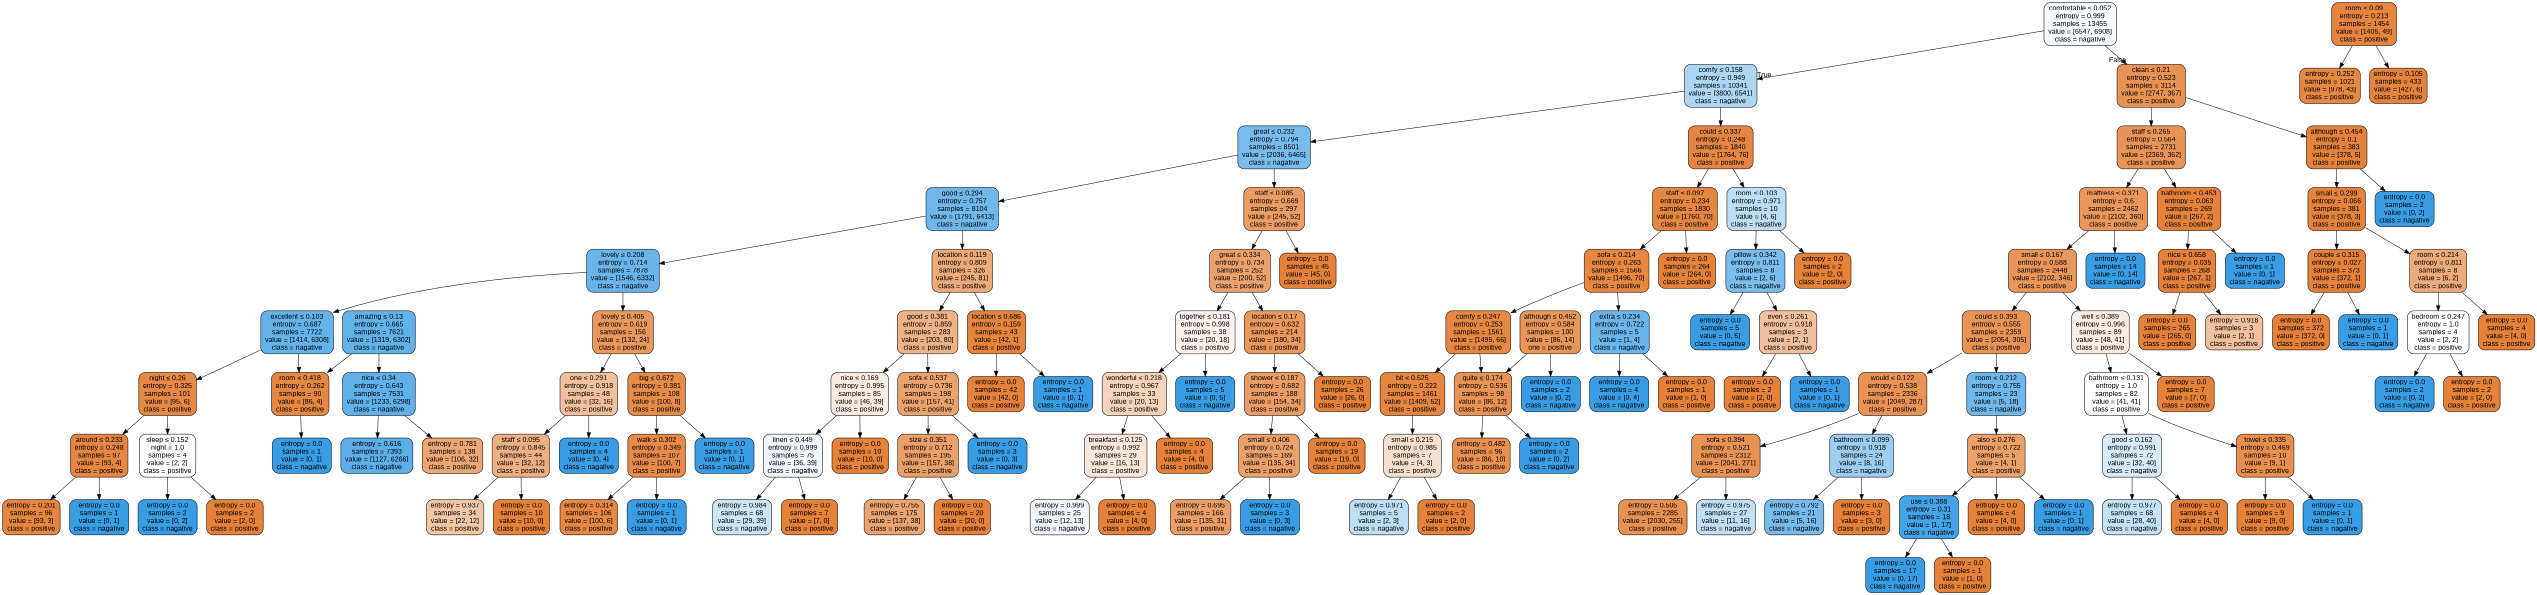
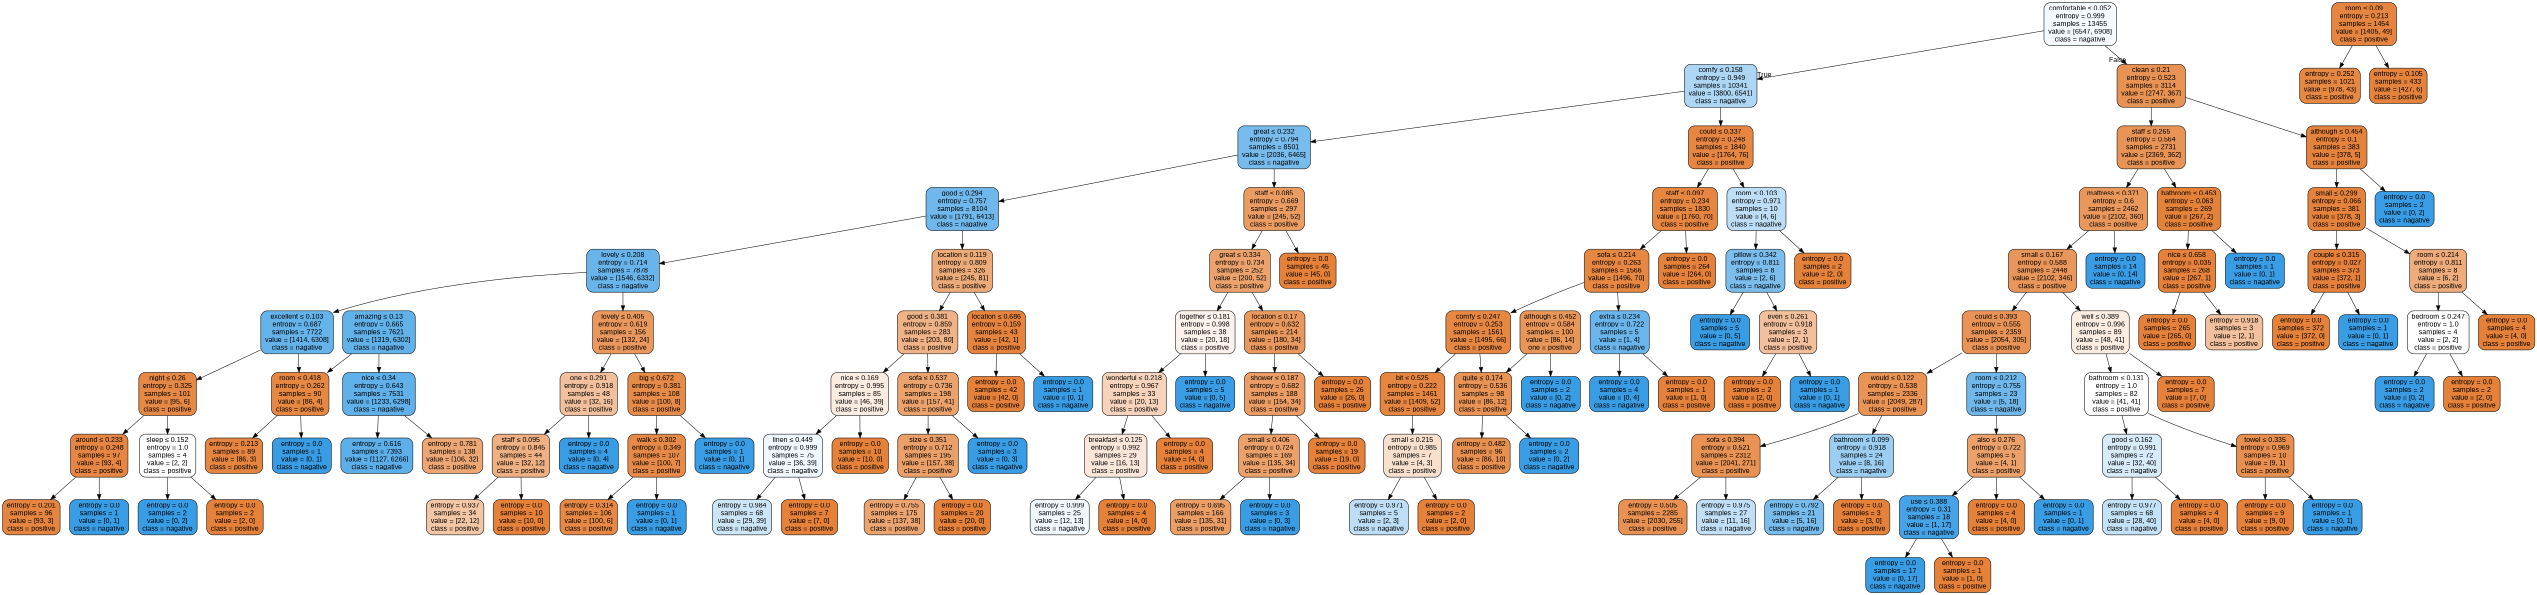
  digraph {
    fontname="Liberation Sans"
    node [color=black fillcolor="#e58139" fontname="Liberation Sans" shape=box style="filled, rounded"]
    edge [fontname="Liberation Sans"]
    n1 [fillcolor="#f5fafe" label=<comfortable &le; 0.052<br/>entropy = 0.999<br/>samples = 13455<br/>value = [6547, 6908]<br/>class = nagative>]
    n2 [fillcolor="#acd6f4" label=<comfy &le; 0.158<br/>entropy = 0.949<br/>samples = 10341<br/>value = [3800, 6541]<br/>class = nagative>]
    n3 [fillcolor="#e89253" label=<clean &le; 0.21<br/>entropy = 0.523<br/>samples = 3114<br/>value = [2747, 367]<br/>class = positive>]
    n4 [fillcolor="#77bced" label=<great &le; 0.232<br/>entropy = 0.794<br/>samples = 8501<br/>value = [2036, 6465]<br/>class = nagative>]
    n5 [fillcolor="#e68642" label=<could &le; 0.337<br/>entropy = 0.248<br/>samples = 1840<br/>value = [1764, 76]<br/>class = positive>]
    n6 [fillcolor="#e99457" label=<staff &le; 0.265<br/>entropy = 0.564<br/>samples = 2731<br/>value = [2369, 362]<br/>class = positive>]
    n7 [fillcolor="#e5833c" label=<although &le; 0.454<br/>entropy = 0.1<br/>samples = 383<br/>value = [378, 5]<br/>class = positive>]
    n8 [fillcolor="#70b8ec" label=<good &le; 0.294<br/>entropy = 0.757<br/>samples = 8104<br/>value = [1791, 6413]<br/>class = nagative>]
    n9 [fillcolor="#eb9c63" label=<staff &le; 0.085<br/>entropy = 0.669<br/>samples = 297<br/>value = [245, 52]<br/>class = positive>]
    n10 [fillcolor="#e68641" label=<staff &le; 0.097<br/>entropy = 0.234<br/>samples = 1830<br/>value = [1760, 70]<br/>class = positive>]
    n11 [fillcolor="#bddef6" label=<room &le; 0.103<br/>entropy = 0.971<br/>samples = 10<br/>value = [4, 6]<br/>class = nagative>]
    n12 [fillcolor="#69b5eb" label=<lovely &le; 0.208<br/>entropy = 0.714<br/>samples = 7878<br/>value = [1546, 6332]<br/>class = nagative>]
    n13 [fillcolor="#eeab7a" label=<location &le; 0.119<br/>entropy = 0.809<br/>samples = 326<br/>value = [245, 81]<br/>class = positive>]
    n14 [fillcolor="#eca26c" label=<great &le; 0.334<br/>entropy = 0.734<br/>samples = 252<br/>value = [200, 52]<br/>class = positive>]
    n15 [label=<entropy = 0.0<br/>samples = 45<br/>value = [45, 0]<br/>class = positive>]
    n16 [fillcolor="#65b3eb" label=<excellent &le; 0.103<br/>entropy = 0.687<br/>samples = 7722<br/>value = [1414, 6308]<br/>class = nagative>]
    n17 [fillcolor="#ea985d" label=<lovely &le; 0.405<br/>entropy = 0.619<br/>samples = 156<br/>value = [132, 24]<br/>class = positive>]
    n18 [fillcolor="#efb387" label=<good &le; 0.381<br/>entropy = 0.859<br/>samples = 283<br/>value = [203, 80]<br/>class = positive>]
    n19 [fillcolor="#e6843e" label=<location &le; 0.686<br/>entropy = 0.159<br/>samples = 43<br/>value = [42, 1]<br/>class = positive>]
    n20 [fillcolor="#e78946" label=<night &le; 0.26<br/>entropy = 0.325<br/>samples = 101<br/>value = [95, 6]<br/>class = positive>]
    n21 [fillcolor="#e68742" label=<room &le; 0.418<br/>entropy = 0.262<br/>samples = 90<br/>value = [86, 4]<br/>class = positive>]
    n22 [fillcolor="#f2c09c" label=<one &le; 0.291<br/>entropy = 0.918<br/>samples = 48<br/>value = [32, 16]<br/>class = positive>]
    n23 [fillcolor="#e78b49" label=<big &le; 0.672<br/>entropy = 0.381<br/>samples = 108<br/>value = [100, 8]<br/>class = positive>]
    n24 [fillcolor="#62b2ea" label=<amazing &le; 0.13<br/>entropy = 0.665<br/>samples = 7621<br/>value = [1319, 6302]<br/>class = nagative>]
    n25 [fillcolor="#60b0ea" label=<nice &le; 0.34<br/>entropy = 0.643<br/>samples = 7531<br/>value = [1233, 6298]<br/>class = nagative>]
    n26 [fillcolor="#e68642" label=<around &le; 0.233<br/>entropy = 0.248<br/>samples = 97<br/>value = [93, 4]<br/>class = positive>]
-   n27 [fillcolor="#ffffff" label=<sleep &le; 0.152<br/>night = 1.0<br/>samples = 4<br/>value = [2, 2]<br/>class = positive>]
+   n27 [fillcolor="#ffffff" label=<sleep &le; 0.152<br/>entropy = 1.0<br/>samples = 4<br/>value = [2, 2]<br/>class = positive>]
    n28 [fillcolor="#5dafea" label=<entropy = 0.616<br/>samples = 7393<br/>value = [1127, 6266]<br/>class = nagative>]
    n29 [fillcolor="#eda775" label=<entropy = 0.781<br/>samples = 138<br/>value = [106, 32]<br/>class = positive>]
+   n30 [fillcolor="#e68540" label=<entropy = 0.213<br/>samples = 89<br/>value = [86, 3]<br/>class = positive>]
    n31 [fillcolor="#399de5" label=<entropy = 0.0<br/>samples = 1<br/>value = [0, 1]<br/>class = nagative>]
    n32 [fillcolor="#e6853f" label=<entropy = 0.201<br/>samples = 96<br/>value = [93, 3]<br/>class = positive>]
    n33 [fillcolor="#399de5" label=<entropy = 0.0<br/>samples = 1<br/>value = [0, 1]<br/>class = nagative>]
    n34 [fillcolor="#399de5" label=<entropy = 0.0<br/>samples = 2<br/>value = [0, 2]<br/>class = nagative>]
    n35 [label=<entropy = 0.0<br/>samples = 2<br/>value = [2, 0]<br/>class = positive>]
    n36 [fillcolor="#efb083" label=<staff &le; 0.095<br/>entropy = 0.845<br/>samples = 44<br/>value = [32, 12]<br/>class = positive>]
    n37 [fillcolor="#399de5" label=<entropy = 0.0<br/>samples = 4<br/>value = [0, 4]<br/>class = nagative>]
    n38 [fillcolor="#e78a47" label=<walk &le; 0.302<br/>entropy = 0.349<br/>samples = 107<br/>value = [100, 7]<br/>class = positive>]
    n39 [fillcolor="#399de5" label=<entropy = 0.0<br/>samples = 1<br/>value = [0, 1]<br/>class = nagative>]
    n40 [fillcolor="#f3c6a5" label=<entropy = 0.937<br/>samples = 34<br/>value = [22, 12]<br/>class = positive>]
    n41 [label=<entropy = 0.0<br/>samples = 10<br/>value = [10, 0]<br/>class = positive>]
    n42 [fillcolor="#e78945" label=<entropy = 0.314<br/>samples = 106<br/>value = [100, 6]<br/>class = positive>]
    n43 [fillcolor="#399de5" label=<entropy = 0.0<br/>samples = 1<br/>value = [0, 1]<br/>class = nagative>]
    n44 [fillcolor="#fbece1" label=<nice &le; 0.169<br/>entropy = 0.995<br/>samples = 85<br/>value = [46, 39]<br/>class = positive>]
    n45 [fillcolor="#eca26d" label=<sofa &le; 0.537<br/>entropy = 0.736<br/>samples = 198<br/>value = [157, 41]<br/>class = positive>]
    n46 [label=<entropy = 0.0<br/>samples = 42<br/>value = [42, 0]<br/>class = positive>]
    n47 [fillcolor="#399de5" label=<entropy = 0.0<br/>samples = 1<br/>value = [0, 1]<br/>class = nagative>]
    n48 [fillcolor="#f0f7fd" label=<linen &le; 0.449<br/>entropy = 0.999<br/>samples = 75<br/>value = [36, 39]<br/>class = nagative>]
    n49 [label=<entropy = 0.0<br/>samples = 10<br/>value = [10, 0]<br/>class = positive>]
    n50 [fillcolor="#eb9f69" label=<size &le; 0.351<br/>entropy = 0.712<br/>samples = 195<br/>value = [157, 38]<br/>class = positive>]
    n51 [fillcolor="#399de5" label=<entropy = 0.0<br/>samples = 3<br/>value = [0, 3]<br/>class = nagative>]
    n52 [fillcolor="#cce6f8" label=<entropy = 0.984<br/>samples = 68<br/>value = [29, 39]<br/>class = nagative>]
    n53 [label=<entropy = 0.0<br/>samples = 7<br/>value = [7, 0]<br/>class = positive>]
    n54 [fillcolor="#eca470" label=<entropy = 0.755<br/>samples = 175<br/>value = [137, 38]<br/>class = positive>]
    n55 [label=<entropy = 0.0<br/>samples = 20<br/>value = [20, 0]<br/>class = positive>]
    n56 [fillcolor="#fcf2eb" label=<together &le; 0.181<br/>entropy = 0.998<br/>samples = 38<br/>value = [20, 18]<br/>class = positive>]
    n57 [fillcolor="#ea995e" label=<location &le; 0.17<br/>entropy = 0.632<br/>samples = 214<br/>value = [180, 34]<br/>class = positive>]
    n58 [fillcolor="#f6d3ba" label=<wonderful &le; 0.218<br/>entropy = 0.967<br/>samples = 33<br/>value = [20, 13]<br/>class = positive>]
    n59 [fillcolor="#399de5" label=<entropy = 0.0<br/>samples = 5<br/>value = [0, 5]<br/>class = nagative>]
    n60 [fillcolor="#eb9d65" label=<shower &le; 0.187<br/>entropy = 0.682<br/>samples = 188<br/>value = [154, 34]<br/>class = positive>]
    n61 [label=<entropy = 0.0<br/>samples = 26<br/>value = [26, 0]<br/>class = positive>]
    n62 [fillcolor="#fae7da" label=<breakfast &le; 0.125<br/>entropy = 0.992<br/>samples = 29<br/>value = [16, 13]<br/>class = positive>]
    n63 [label=<entropy = 0.0<br/>samples = 4<br/>value = [4, 0]<br/>class = positive>]
    n64 [fillcolor="#f0f7fd" label=<entropy = 0.999<br/>samples = 25<br/>value = [12, 13]<br/>class = nagative>]
    n65 [label=<entropy = 0.0<br/>samples = 4<br/>value = [4, 0]<br/>class = positive>]
    n66 [fillcolor="#eca16b" label=<small &le; 0.406<br/>entropy = 0.724<br/>samples = 169<br/>value = [135, 34]<br/>class = positive>]
    n67 [label=<entropy = 0.0<br/>samples = 19<br/>value = [19, 0]<br/>class = positive>]
    n68 [fillcolor="#eb9e66" label=<entropy = 0.695<br/>samples = 166<br/>value = [135, 31]<br/>class = positive>]
    n69 [fillcolor="#399de5" label=<entropy = 0.0<br/>samples = 3<br/>value = [0, 3]<br/>class = nagative>]
    n70 [fillcolor="#e68742" label=<sofa &le; 0.214<br/>entropy = 0.263<br/>samples = 1566<br/>value = [1496, 70]<br/>class = positive>]
    n71 [label=<entropy = 0.0<br/>samples = 264<br/>value = [264, 0]<br/>class = positive>]
    n72 [fillcolor="#7bbeee" label=<pillow &le; 0.342<br/>entropy = 0.811<br/>samples = 8<br/>value = [2, 6]<br/>class = nagative>]
    n73 [label=<entropy = 0.0<br/>samples = 2<br/>value = [2, 0]<br/>class = positive>]
    n74 [fillcolor="#e68742" label=<comfy &le; 0.247<br/>entropy = 0.253<br/>samples = 1561<br/>value = [1495, 66]<br/>class = positive>]
    n75 [fillcolor="#6ab6ec" label=<extra &le; 0.234<br/>entropy = 0.722<br/>samples = 5<br/>value = [1, 4]<br/>class = nagative>]
    n76 [fillcolor="#e68640" label=<bit &le; 0.525<br/>entropy = 0.222<br/>samples = 1461<br/>value = [1409, 52]<br/>class = positive>]
    n77 [fillcolor="#e99355" label=<quite &le; 0.174<br/>entropy = 0.536<br/>samples = 98<br/>value = [86, 12]<br/>class = positive>]
    n78 [fillcolor="#399de5" label=<entropy = 0.0<br/>samples = 4<br/>value = [0, 4]<br/>class = nagative>]
    n79 [label=<entropy = 0.0<br/>samples = 1<br/>value = [1, 0]<br/>class = positive>]
    n80 [fillcolor="#e99659" label=<although &le; 0.452<br/>entropy = 0.584<br/>samples = 100<br/>value = [86, 14]<br/>one = positive>]
    n81 [fillcolor="#399de5" label=<entropy = 0.0<br/>samples = 2<br/>value = [0, 2]<br/>class = nagative>]
    n82 [fillcolor="#f8e0ce" label=<small &le; 0.215<br/>entropy = 0.985<br/>samples = 7<br/>value = [4, 3]<br/>class = positive>]
    n83 [fillcolor="#e89050" label=<entropy = 0.482<br/>samples = 96<br/>value = [86, 10]<br/>class = positive>]
    n84 [fillcolor="#399de5" label=<entropy = 0.0<br/>samples = 2<br/>value = [0, 2]<br/>class = nagative>]
    n85 [fillcolor="#e68540" label=<room &le; 0.09<br/>entropy = 0.213<br/>samples = 1454<br/>value = [1405, 49]<br/>class = positive>]
    n86 [fillcolor="#e68742" label=<entropy = 0.252<br/>samples = 1021<br/>value = [978, 43]<br/>class = positive>]
    n87 [fillcolor="#e5833c" label=<entropy = 0.105<br/>samples = 433<br/>value = [427, 6]<br/>class = positive>]
    n88 [fillcolor="#bddef6" label=<entropy = 0.971<br/>samples = 5<br/>value = [2, 3]<br/>class = nagative>]
    n89 [label=<entropy = 0.0<br/>samples = 2<br/>value = [2, 0]<br/>class = positive>]
    n90 [fillcolor="#399de5" label=<entropy = 0.0<br/>samples = 5<br/>value = [0, 5]<br/>class = nagative>]
    n91 [fillcolor="#f2c09c" label=<even &le; 0.261<br/>entropy = 0.918<br/>samples = 3<br/>value = [2, 1]<br/>class = positive>]
    n92 [label=<entropy = 0.0<br/>samples = 2<br/>value = [2, 0]<br/>class = positive>]
    n93 [fillcolor="#399de5" label=<entropy = 0.0<br/>samples = 1<br/>value = [0, 1]<br/>class = nagative>]
    n94 [fillcolor="#e9975b" label=<mattress &le; 0.371<br/>entropy = 0.6<br/>samples = 2462<br/>value = [2102, 360]<br/>class = positive>]
    n95 [fillcolor="#e5823a" label=<bathroom &le; 0.453<br/>entropy = 0.063<br/>samples = 269<br/>value = [267, 2]<br/>class = positive>]
    n96 [fillcolor="#e5823b" label=<small &le; 0.299<br/>entropy = 0.066<br/>samples = 381<br/>value = [378, 3]<br/>class = positive>]
    n97 [fillcolor="#399de5" label=<entropy = 0.0<br/>samples = 2<br/>value = [0, 2]<br/>class = nagative>]
    n98 [fillcolor="#e9965a" label=<small &le; 0.167<br/>entropy = 0.588<br/>samples = 2448<br/>value = [2102, 346]<br/>class = positive>]
    n99 [fillcolor="#399de5" label=<entropy = 0.0<br/>samples = 14<br/>value = [0, 14]<br/>class = nagative>]
    n100 [fillcolor="#e5813a" label=<nice &le; 0.658<br/>entropy = 0.035<br/>samples = 268<br/>value = [267, 1]<br/>class = positive>]
    n101 [fillcolor="#399de5" label=<entropy = 0.0<br/>samples = 1<br/>value = [0, 1]<br/>class = nagative>]
    n102 [fillcolor="#e99456" label=<could &le; 0.393<br/>entropy = 0.555<br/>samples = 2359<br/>value = [2054, 305]<br/>class = positive>]
    n103 [fillcolor="#fbede2" label=<well &le; 0.389<br/>entropy = 0.996<br/>samples = 89<br/>value = [48, 41]<br/>class = positive>]
    n104 [fillcolor="#e99355" label=<would &le; 0.122<br/>entropy = 0.538<br/>samples = 2336<br/>value = [2049, 287]<br/>class = positive>]
    n105 [fillcolor="#70b8ec" label=<room &le; 0.212<br/>entropy = 0.755<br/>samples = 23<br/>value = [5, 18]<br/>class = nagative>]
    n106 [fillcolor="#ffffff" label=<bathroom &le; 0.131<br/>entropy = 1.0<br/>samples = 82<br/>value = [41, 41]<br/>class = positive>]
    n107 [label=<entropy = 0.0<br/>samples = 7<br/>value = [7, 0]<br/>class = positive>]
    n108 [fillcolor="#e89253" label=<sofa &le; 0.394<br/>entropy = 0.521<br/>samples = 2312<br/>value = [2041, 271]<br/>class = positive>]
    n109 [fillcolor="#9ccef2" label=<bathroom &le; 0.099<br/>entropy = 0.918<br/>samples = 24<br/>value = [8, 16]<br/>class = nagative>]
    n110 [fillcolor="#eca06a" label=<also &le; 0.276<br/>entropy = 0.722<br/>samples = 5<br/>value = [4, 1]<br/>class = positive>]
    n111 [fillcolor="#e89152" label=<entropy = 0.505<br/>samples = 2285<br/>value = [2030, 255]<br/>class = positive>]
    n112 [fillcolor="#c1e0f7" label=<entropy = 0.975<br/>samples = 27<br/>value = [11, 16]<br/>class = nagative>]
    n113 [fillcolor="#77bced" label=<entropy = 0.792<br/>samples = 21<br/>value = [5, 16]<br/>class = nagative>]
    n114 [label=<entropy = 0.0<br/>samples = 3<br/>value = [3, 0]<br/>class = positive>]
    n115 [fillcolor="#45a3e7" label=<use &le; 0.388<br/>entropy = 0.31<br/>samples = 18<br/>value = [1, 17]<br/>class = nagative>]
    n116 [fillcolor="#399de5" label=<entropy = 0.0<br/>samples = 17<br/>value = [0, 17]<br/>class = nagative>]
    n117 [label=<entropy = 0.0<br/>samples = 1<br/>value = [1, 0]<br/>class = positive>]
    n118 [label=<entropy = 0.0<br/>samples = 4<br/>value = [4, 0]<br/>class = positive>]
    n119 [fillcolor="#399de5" label=<entropy = 0.0<br/>samples = 1<br/>value = [0, 1]<br/>class = nagative>]
    n120 [fillcolor="#d7ebfa" label=<good &le; 0.162<br/>entropy = 0.991<br/>samples = 72<br/>value = [32, 40]<br/>class = nagative>]
-   n121 [fillcolor="#e88f4f" label=<towel &le; 0.335<br/>entropy = 0.469<br/>samples = 10<br/>value = [9, 1]<br/>class = positive>]
+   n121 [fillcolor="#e88f4f" label=<towel &le; 0.335<br/>entropy = 0.969<br/>samples = 10<br/>value = [9, 1]<br/>class = positive>]
    n122 [fillcolor="#c4e2f7" label=<entropy = 0.977<br/>samples = 68<br/>value = [28, 40]<br/>class = nagative>]
    n123 [label=<entropy = 0.0<br/>samples = 4<br/>value = [4, 0]<br/>class = positive>]
    n124 [label=<entropy = 0.0<br/>samples = 9<br/>value = [9, 0]<br/>class = positive>]
    n125 [fillcolor="#399de5" label=<entropy = 0.0<br/>samples = 1<br/>value = [0, 1]<br/>class = nagative>]
    n126 [label=<entropy = 0.0<br/>samples = 265<br/>value = [265, 0]<br/>class = positive>]
    n127 [fillcolor="#f2c09c" label=<entropy = 0.918<br/>samples = 3<br/>value = [2, 1]<br/>class = positive>]
    n128 [fillcolor="#e5813a" label=<couple &le; 0.315<br/>entropy = 0.027<br/>samples = 373<br/>value = [372, 1]<br/>class = positive>]
    n129 [fillcolor="#eeab7b" label=<room &le; 0.214<br/>entropy = 0.811<br/>samples = 8<br/>value = [6, 2]<br/>class = positive>]
    n130 [label=<entropy = 0.0<br/>samples = 372<br/>value = [372, 0]<br/>class = positive>]
    n131 [fillcolor="#399de5" label=<entropy = 0.0<br/>samples = 1<br/>value = [0, 1]<br/>class = nagative>]
    n132 [fillcolor="#ffffff" label=<bedroom &le; 0.247<br/>entropy = 1.0<br/>samples = 4<br/>value = [2, 2]<br/>class = positive>]
    n133 [label=<entropy = 0.0<br/>samples = 4<br/>value = [4, 0]<br/>class = positive>]
    n134 [fillcolor="#399de5" label=<entropy = 0.0<br/>samples = 2<br/>value = [0, 2]<br/>class = nagative>]
    n135 [label=<entropy = 0.0<br/>samples = 2<br/>value = [2, 0]<br/>class = positive>]
    n1 -> n2 [headlabel=True labelangle=45 labeldistance=2.5]
    n1 -> n3 [headlabel=False labelangle=-45 labeldistance=2.5]
    n2 -> n4
    n2 -> n5
    n3 -> n6
    n3 -> n7
    n4 -> n8
    n4 -> n9
    n5 -> n10
    n5 -> n11
    n6 -> n94
    n6 -> n95
    n7 -> n96
    n7 -> n97
    n8 -> n12
    n8 -> n13
    n9 -> n14
    n9 -> n15
    n10 -> n70
    n10 -> n71
    n11 -> n72
    n11 -> n73
    n12 -> n16
    n12 -> n17
    n13 -> n18
    n13 -> n19
    n14 -> n56
    n14 -> n57
    n16 -> n20
    n16 -> n21
    n17 -> n22
    n17 -> n23
    n18 -> n44
    n18 -> n45
    n19 -> n46
    n19 -> n47
    n20 -> n26
    n20 -> n27
+   n21 -> n30
    n21 -> n31
    n22 -> n36
    n22 -> n37
    n23 -> n38
    n23 -> n39
    n24 -> n21
    n24 -> n25
    n25 -> n28
    n25 -> n29
    n26 -> n32
    n26 -> n33
    n27 -> n34
    n27 -> n35
    n36 -> n40
    n36 -> n41
    n38 -> n42
    n38 -> n43
    n44 -> n48
    n44 -> n49
    n45 -> n50
    n45 -> n51
    n48 -> n52
    n48 -> n53
    n50 -> n54
    n50 -> n55
    n56 -> n58
    n56 -> n59
    n57 -> n60
    n57 -> n61
    n58 -> n62
    n58 -> n63
    n60 -> n66
    n60 -> n67
    n62 -> n64
    n62 -> n65
    n66 -> n68
    n66 -> n69
    n70 -> n74
    n70 -> n75
    n72 -> n90
    n72 -> n91
    n74 -> n76
    n74 -> n77
    n75 -> n78
    n75 -> n79
    n76 -> n82
    n77 -> n83
    n77 -> n84
    n80 -> n77
    n80 -> n81
    n82 -> n88
    n82 -> n89
    n85 -> n86
    n85 -> n87
    n91 -> n92
    n91 -> n93
    n94 -> n98
    n94 -> n99
    n95 -> n100
    n95 -> n101
    n96 -> n128
    n96 -> n129
    n98 -> n102
    n98 -> n103
    n100 -> n126
    n100 -> n127
    n102 -> n104
    n102 -> n105
    n103 -> n106
    n103 -> n107
    n104 -> n108
    n104 -> n109
    n105 -> n110
    n106 -> n120
    n106 -> n121
    n108 -> n111
    n108 -> n112
    n109 -> n113
    n109 -> n114
    n110 -> n115
    n110 -> n118
    n110 -> n119
    n115 -> n116
    n115 -> n117
    n120 -> n122
    n120 -> n123
    n121 -> n124
    n121 -> n125
    n128 -> n130
    n128 -> n131
    n129 -> n132
    n129 -> n133
    n132 -> n134
    n132 -> n135
  }
